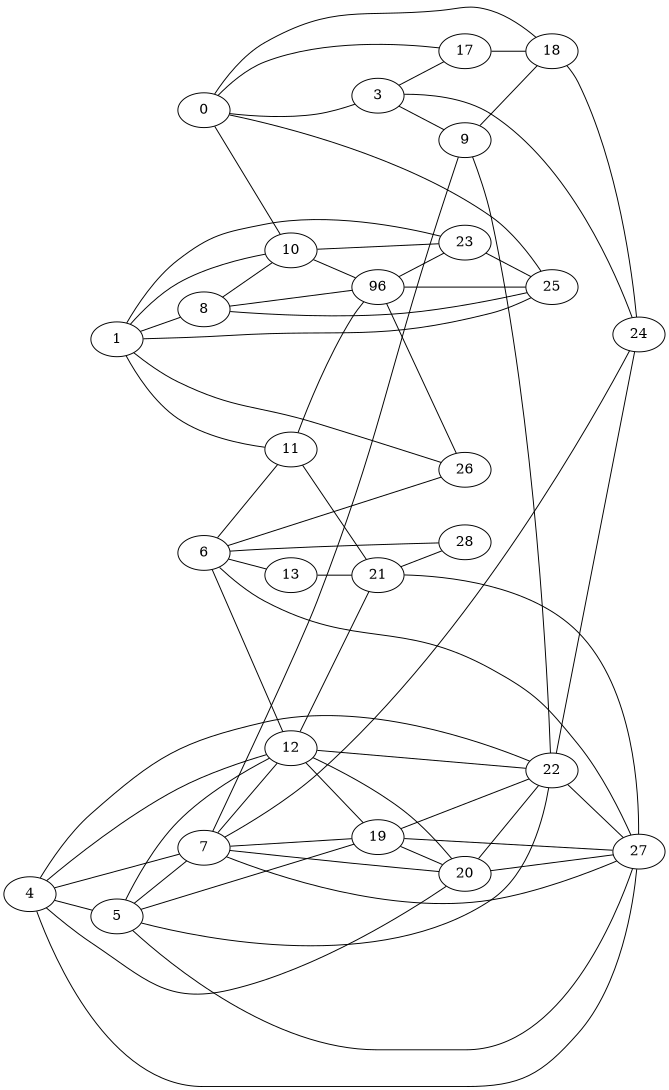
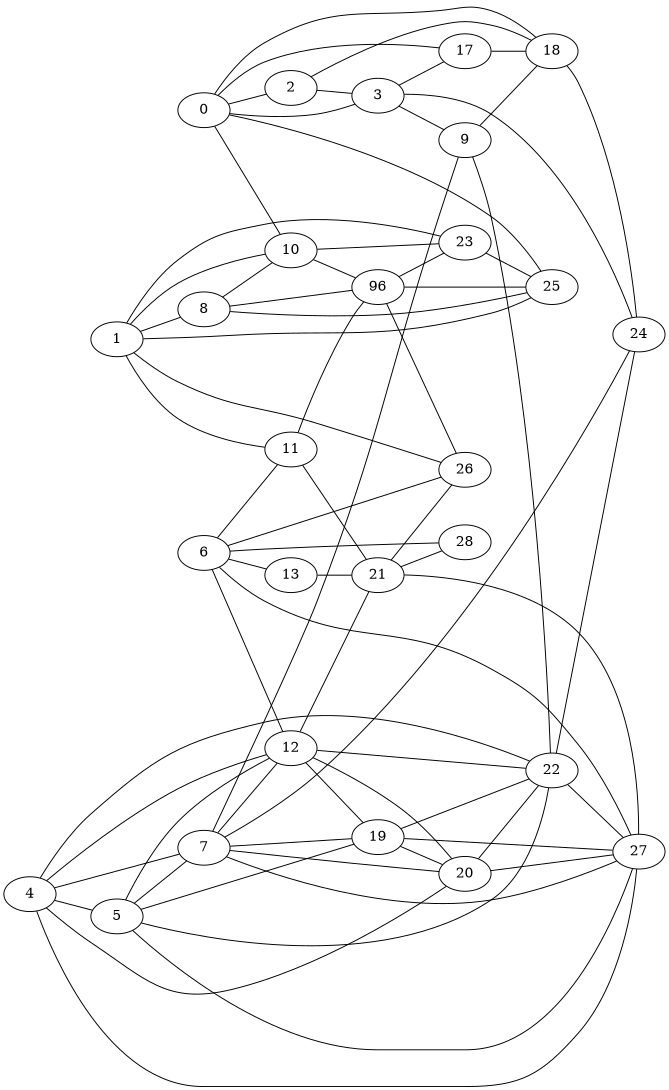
  digraph {
    rankdir=LR
    edge [arrowhead=both]
    0
+   2
    3
    10
    17
    18
    25
    9
    24
    23
    n11 [label=96]
    22
    26
    1
    8
    11
    21
    27
    28
    4
    5
    7
    12
    20
    19
    6
    13
+   0 -> 2
    0 -> 3
    0 -> 10
    0 -> 17
    0 -> 18
    0 -> 25
+   2 -> 3
+   2 -> 18
    3 -> 17
    3 -> 9
    3 -> 24
    10 -> 23
    10 -> n11
    17 -> 18
    18 -> 24
    9 -> 18
    9 -> 22
    23 -> 25
    n11 -> 25
    n11 -> 23
    n11 -> 26
    22 -> 24
    22 -> 27
    1 -> 10
    1 -> 25
    1 -> 23
    1 -> 26
    1 -> 8
    1 -> 11
    8 -> 10
    8 -> 25
    8 -> n11
    11 -> n11
    11 -> 21
+   21 -> 26
    21 -> 27
    21 -> 28
    4 -> 22
    4 -> 27
    4 -> 5
    4 -> 7
    4 -> 12
    4 -> 20
    5 -> 22
    5 -> 27
    5 -> 7
    5 -> 12
    5 -> 19
    7 -> 9
    7 -> 24
    7 -> 27
    7 -> 12
    7 -> 20
    7 -> 19
    12 -> 22
    12 -> 21
    12 -> 20
    12 -> 19
    20 -> 22
    20 -> 27
    19 -> 22
    19 -> 27
    19 -> 20
    6 -> 26
    6 -> 11
    6 -> 27
    6 -> 28
    6 -> 12
    6 -> 13
    13 -> 21
  }
